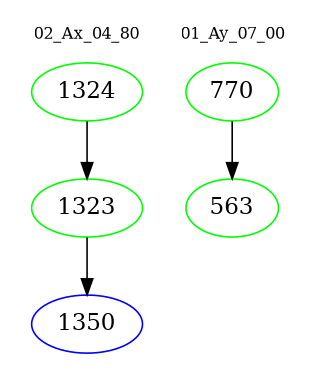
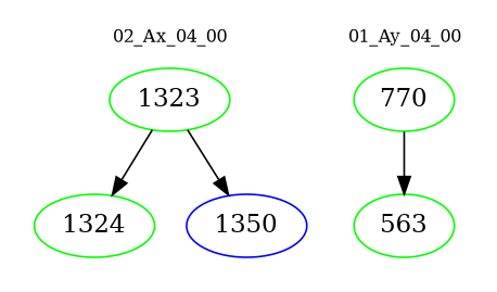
  digraph {
    node [color=green]
    edge [color=black]
    n1 [label=1323]
    n2 [label=1324]
    n3 [color=blue label=1350]
    n4 [label=770]
    n5 [label=563]
    subgraph cluster_1 {
      color=white
      fontsize=10
-     label="02_Ax_04_80"
+     label="02_Ax_04_00"
      n1
      n2
      n3
    }
    subgraph cluster_2 {
      color=white
      fontsize=10
-     label="01_Ay_07_00"
+     label="01_Ay_04_00"
      n4
      n5
    }
-   n2 -> n1
+   n1 -> n2
    n1 -> n3
    n4 -> n5
  }
